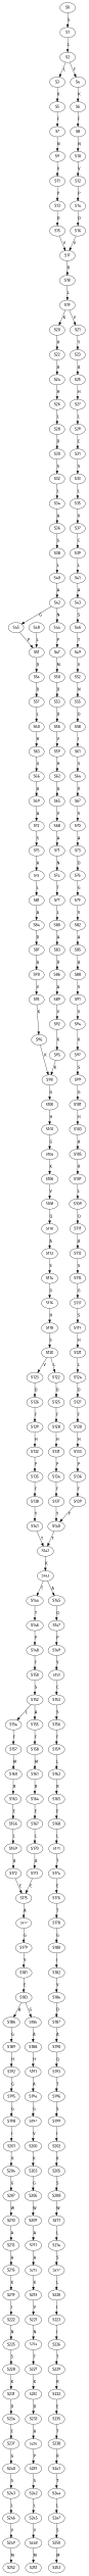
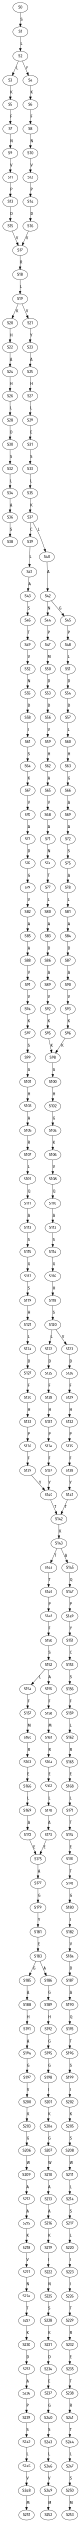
  strict digraph {
    fontname="Fira Sans"
    node [fontname="Fira Sans"]
    edge [fontname="Fira Sans"]
    S0
    S1
    S2
    S3
    S4
    S5
    S6
    S7
    S8
    S9
    S10
    S11
    S12
    S13
    S14
    S15
    S16
    S17
    S18
    S19
    S20
    S21
    S22
    S23
    S24
    S25
    S26
    S27
    S28
    S29
    S30
    S31
    S32
    S33
    S34
    S35
    S36
    S37
    S38
    S39
    S40
    S41
    S42
    S43
    S44
    S45
    S46
    S47
    S48
    S49
    S50
    S51
    S52
    S53
    S54
    S55
    S56
    S57
    S58
    S59
    S60
    S61
    S62
    S63
    S64
    S65
    S66
    S67
    S68
    S69
    S70
    S71
    S72
    S73
    S74
    S75
    S76
    S77
    S78
    S79
    S80
    S81
    S82
    S83
    S84
    S85
    S86
    S87
    S88
    S89
    S90
    S91
    S92
    S93
    S94
    S95
    S96
    S97
    S98
    S99
    S100
    S101
    S102
    S103
    S104
    S105
    S106
    S107
    S108
    S109
    S110
    S111
    S112
    S113
    S114
    S115
    S116
    S117
    S118
    S119
    S120
    S121
    S122
    S123
    S124
    S125
    S126
    S127
    S128
    S129
    S130
    S131
    S132
    S133
    S134
    S135
    S136
    S137
    S138
    S139
    S140
    S141
    S142
    S143
    S144
    S145
    S146
    S147
    S148
    S149
    S150
    S151
    S152
    S153
    S154
    S155
    S156
    S157
    S158
    S159
    S160
    S161
    S162
    S163
    S164
    S165
    S166
    S167
    S168
    S169
    S170
    S171
    S172
    S173
    S174
    S175
    S176
    S177
    S178
    S179
    S180
    S181
    S182
    S183
    S184
    S185
    S186
    S187
    S188
    S189
    S190
    S191
    S192
    S193
    S194
    S195
    S196
    S197
    S198
    S199
    S200
    S201
    S202
    S203
    S204
    S205
    S206
    S207
    S208
    S209
    S210
    S211
    S212
    S213
    S214
    S215
    S216
    S217
    S218
    S219
    S220
    S221
    S222
    S223
    S224
    S225
    S226
    S227
    S228
    S229
    S230
    S231
    S232
    S233
    S234
    S235
    S236
    S237
    S238
    S239
    S240
    S241
    S242
    S243
    S244
    S245
    S246
    S247
    S248
    S249
    S250
    S251
    S252
    S253
    S0 -> S1 [label=S]
    S1 -> S2 [label=L]
    S2 -> S3 [label=L]
    S2 -> S4 [label=F]
    S3 -> S5 [label=K]
    S4 -> S6 [label=K]
    S5 -> S7 [label=F]
    S6 -> S8 [label=F]
    S7 -> S9 [label=N]
    S8 -> S10 [label=N]
    S9 -> S11 [label=V]
    S10 -> S12 [label=V]
    S11 -> S13 [label=P]
    S12 -> S14 [label=P]
    S13 -> S15 [label=D]
    S14 -> S16 [label=D]
    S15 -> S17 [label=V]
    S16 -> S17 [label=V]
    S17 -> S18 [label=R]
    S18 -> S19 [label=L]
    S19 -> S20 [label=K]
    S19 -> S21 [label=V]
    S20 -> S22 [label=H]
    S21 -> S23 [label=Y]
    S22 -> S24 [label=A]
    S23 -> S25 [label=A]
    S24 -> S26 [label=H]
    S25 -> S27 [label=H]
    S26 -> S28 [label=L]
    S27 -> S29 [label=L]
    S28 -> S30 [label=D]
    S29 -> S31 [label=E]
    S30 -> S32 [label=S]
    S31 -> S33 [label=S]
    S32 -> S34 [label=L]
    S33 -> S35 [label=L]
    S34 -> S36 [label=A]
    S35 -> S37 [label=K]
    S36 -> S38 [label=S]
    S37 -> S39 [label=C]
-   S38 -> S40 [label=L]
+   S37 -> S40 [label=L]
    S39 -> S41 [label=L]
    S40 -> S42 [label=A]
    S41 -> S43 [label=A]
    S42 -> S44 [label=N]
    S42 -> S45 [label=G]
    S43 -> S46 [label=S]
    S44 -> S47 [label=P]
-   S45 -> S51 [label=P]
+   S45 -> S48 [label=P]
    S46 -> S49 [label=T]
    S47 -> S50 [label=M]
    S48 -> S51 [label=L]
    S49 -> S52 [label=V]
    S50 -> S53 [label=D]
    S51 -> S54 [label=D]
    S52 -> S55 [label=N]
    S53 -> S56 [label=D]
    S54 -> S57 [label=D]
    S55 -> S58 [label=D]
    S56 -> S59 [label=V]
    S57 -> S60 [label=L]
    S58 -> S61 [label=I]
    S59 -> S62 [label=H]
    S60 -> S63 [label=H]
    S61 -> S64 [label=S]
    S62 -> S65 [label=A]
    S63 -> S66 [label=G]
    S64 -> S67 [label=K]
    S65 -> S68 [label=V]
    S66 -> S69 [label=A]
    S67 -> S70 [label=V]
    S68 -> S71 [label=A]
    S69 -> S72 [label=A]
    S70 -> S73 [label=A]
    S71 -> S74 [label=N]
    S72 -> S75 [label=S]
    S73 -> S76 [label=D]
    S74 -> S77 [label=T]
    S75 -> S78 [label=A]
    S76 -> S79 [label=G]
    S77 -> S80 [label=L]
    S78 -> S81 [label=L]
    S79 -> S82 [label=V]
    S80 -> S83 [label=A]
    S81 -> S84 [label=A]
    S82 -> S85 [label=A]
    S83 -> S86 [label=D]
    S84 -> S87 [label=D]
    S85 -> S88 [label=A]
    S86 -> S89 [label=A]
    S87 -> S90 [label=A]
    S88 -> S91 [label=V]
    S89 -> S92 [label=V]
    S90 -> S93 [label=V]
    S91 -> S94 [label=V]
    S92 -> S95 [label=K]
    S93 -> S96 [label=K]
    S94 -> S97 [label=K]
    S95 -> S98 [label=K]
    S96 -> S98 [label=K]
    S97 -> S99 [label=S]
    S98 -> S100 [label=G]
    S99 -> S101 [label=G]
    S100 -> S102 [label=H]
    S101 -> S103 [label=H]
    S102 -> S104 [label=G]
    S103 -> S105 [label=A]
    S104 -> S106 [label=K]
    S105 -> S107 [label=R]
    S106 -> S108 [label=V]
    S107 -> S109 [label=L]
    S108 -> S110 [label=Q]
    S109 -> S111 [label=Q]
    S110 -> S112 [label=A]
    S111 -> S113 [label=A]
    S112 -> S114 [label=S]
    S113 -> S115 [label=S]
    S114 -> S116 [label=G]
    S115 -> S117 [label=G]
    S116 -> S118 [label=H]
    S117 -> S119 [label=S]
    S118 -> S120 [label=S]
    S119 -> S121 [label=H]
    S120 -> S122 [label=L]
    S120 -> S123 [label=V]
    S121 -> S124 [label=L]
    S122 -> S125 [label=D]
    S123 -> S126 [label=D]
    S124 -> S127 [label=D]
    S125 -> S128 [label=F]
    S126 -> S129 [label=F]
    S127 -> S130 [label=F]
    S128 -> S131 [label=H]
    S129 -> S132 [label=H]
    S130 -> S133 [label=H]
    S131 -> S134 [label=P]
    S132 -> S135 [label=P]
    S133 -> S136 [label=P]
    S134 -> S137 [label=F]
    S135 -> S138 [label=F]
    S136 -> S139 [label=F]
    S137 -> S140 [label=Y]
    S138 -> S141 [label=Y]
    S139 -> S140 [label=Y]
    S140 -> S142 [label=T]
    S141 -> S142 [label=T]
    S142 -> S143 [label=K]
    S143 -> S144 [label=T]
    S143 -> S145 [label=A]
    S144 -> S146 [label=T]
    S145 -> S147 [label=Q]
    S146 -> S148 [label=P]
    S147 -> S149 [label=P]
    S148 -> S150 [label=F]
    S149 -> S151 [label=Y]
    S150 -> S152 [label=S]
    S151 -> S153 [label=C]
    S152 -> S154 [label=L]
    S152 -> S155 [label=A]
    S153 -> S156 [label=S]
    S154 -> S157 [label=F]
    S155 -> S158 [label=F]
    S156 -> S159 [label=F]
    S157 -> S160 [label=M]
    S158 -> S161 [label=M]
    S159 -> S162 [label=L]
    S160 -> S163 [label=R]
    S161 -> S164 [label=R]
    S162 -> S165 [label=R]
    S163 -> S166 [label=E]
    S164 -> S167 [label=E]
    S165 -> S168 [label=E]
    S166 -> S169 [label=L]
    S167 -> S170 [label=L]
    S168 -> S171 [label=L]
    S169 -> S172 [label=A]
    S170 -> S173 [label=A]
    S171 -> S174 [label=T]
    S172 -> S175 [label=E]
    S173 -> S175 [label=E]
    S174 -> S176 [label=E]
    S175 -> S177 [label=A]
    S176 -> S178 [label=T]
    S177 -> S179 [label=G]
    S178 -> S180 [label=G]
    S179 -> S181 [label=Y]
    S180 -> S182 [label=I]
    S181 -> S183 [label=E]
    S182 -> S184 [label=V]
    S183 -> S185 [label=G]
    S183 -> S186 [label=A]
    S184 -> S187 [label=D]
    S185 -> S188 [label=A]
    S186 -> S189 [label=G]
    S187 -> S190 [label=A]
    S188 -> S191 [label=H]
    S189 -> S192 [label=H]
    S190 -> S193 [label=Q]
    S191 -> S194 [label=A]
    S192 -> S195 [label=G]
    S193 -> S196 [label=T]
    S194 -> S197 [label=G]
    S195 -> S198 [label=G]
    S196 -> S199 [label=S]
    S197 -> S200 [label=V]
    S198 -> S201 [label=I]
    S199 -> S202 [label=I]
    S200 -> S203 [label=K]
    S201 -> S204 [label=K]
    S202 -> S205 [label=K]
    S203 -> S206 [label=G]
    S204 -> S207 [label=G]
    S205 -> S208 [label=S]
    S206 -> S209 [label=W]
    S207 -> S210 [label=W]
    S208 -> S211 [label=W]
    S209 -> S212 [label=A]
    S210 -> S213 [label=A]
    S211 -> S214 [label=L]
    S212 -> S215 [label=A]
    S213 -> S216 [label=A]
    S214 -> S217 [label=S]
    S215 -> S218 [label=K]
    S216 -> S219 [label=K]
    S217 -> S220 [label=L]
    S218 -> S221 [label=V]
    S219 -> S222 [label=I]
    S220 -> S223 [label=I]
    S221 -> S224 [label=N]
    S222 -> S225 [label=N]
    S223 -> S226 [label=I]
    S224 -> S227 [label=T]
    S225 -> S228 [label=S]
    S226 -> S229 [label=T]
    S227 -> S230 [label=K]
    S228 -> S231 [label=K]
    S229 -> S232 [label=R]
    S230 -> S233 [label=D]
    S231 -> S234 [label=D]
    S232 -> S235 [label=E]
    S233 -> S236 [label=A]
    S234 -> S237 [label=E]
    S235 -> S238 [label=T]
    S236 -> S239 [label=P]
    S237 -> S240 [label=G]
    S238 -> S241 [label=R]
    S239 -> S242 [label=S]
    S240 -> S243 [label=S]
    S241 -> S244 [label=T]
    S242 -> S245 [label=L]
    S243 -> S246 [label=L]
    S244 -> S247 [label=L]
    S245 -> S248 [label=V]
    S246 -> S249 [label=V]
    S247 -> S250 [label=S]
    S248 -> S251 [label=M]
    S249 -> S252 [label=M]
    S250 -> S253 [label=M]
  }
